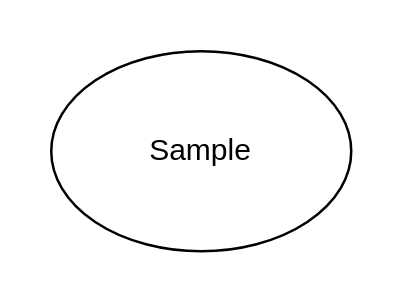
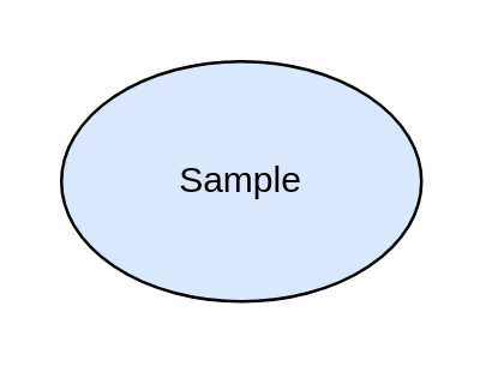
  <mxCell id="0" />
  <mxCell id="1" parent="0" />
- <mxCell id="2" value="Sample" style="ellipse;whiteSpace=wrap;html=1;" vertex="1" parent="1"><mxGeometry x="20" y="20" width="120" height="80" as="geometry" /></mxCell>
+ <mxCell id="2" value="Sample" style="ellipse;whiteSpace=wrap;html=1;fillColor=#dae8fc;" vertex="1" parent="1"><mxGeometry x="20" y="20" width="120" height="80" as="geometry" /></mxCell>
